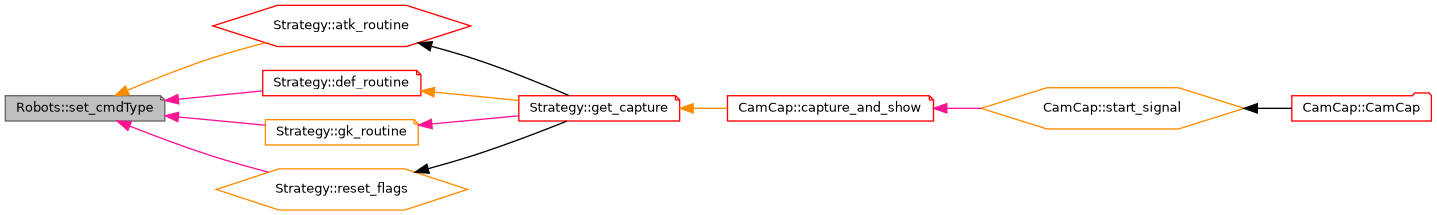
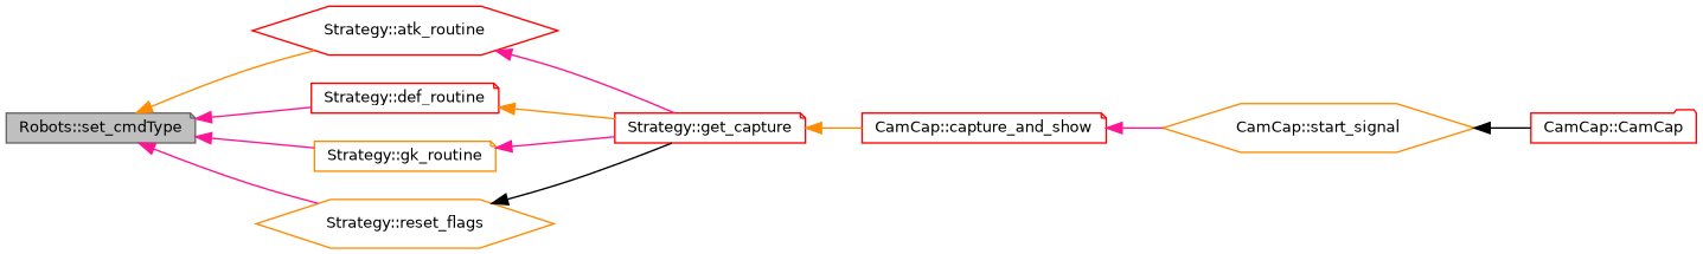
  digraph {
    rankdir=LR
    node [color=red fillcolor=white fontname=Helvetica fontsize=10 shape=note style=filled]
    edge [color=deeppink dir=back fontname=Helvetica fontsize=10 labelfontname=Helvetica labelfontsize=10 style=solid]
    n1 [color=gray40 fillcolor=grey75 fontcolor=black height=0.2 label="Robots::set_cmdType" width=0.4]
    n2 [height=0.2 label="Strategy::atk_routine" shape=hexagon width=0.4]
    n3 [height=0.2 label="Strategy::def_routine" width=0.4]
    n4 [color=darkorange height=0.2 label="Strategy::gk_routine" width=0.4]
    n5 [color=darkorange height=0.2 label="Strategy::reset_flags" shape=hexagon width=0.4]
    n6 [height=0.2 label="Strategy::get_capture" width=0.4]
    n7 [height=0.2 label="CamCap::capture_and_show" width=0.4]
    n8 [color=darkorange height=0.2 label="CamCap::start_signal" shape=hexagon width=0.4]
    n9 [height=0.2 label="CamCap::CamCap" shape=folder width=0.4]
    n1 -> n2 [color=darkorange]
    n1 -> n3
    n1 -> n4
    n1 -> n5
-   n2 -> n6 [color=black]
+   n2 -> n6
    n3 -> n6 [color=darkorange]
    n4 -> n6
    n5 -> n6 [color=black]
    n6 -> n7 [color=darkorange]
    n7 -> n8
    n8 -> n9 [color=black]
  }
